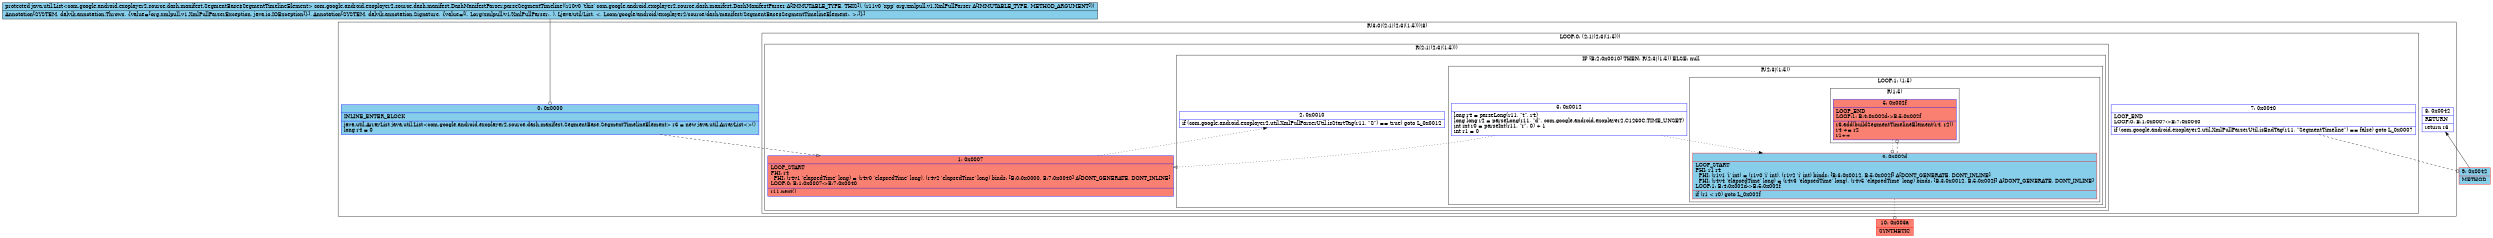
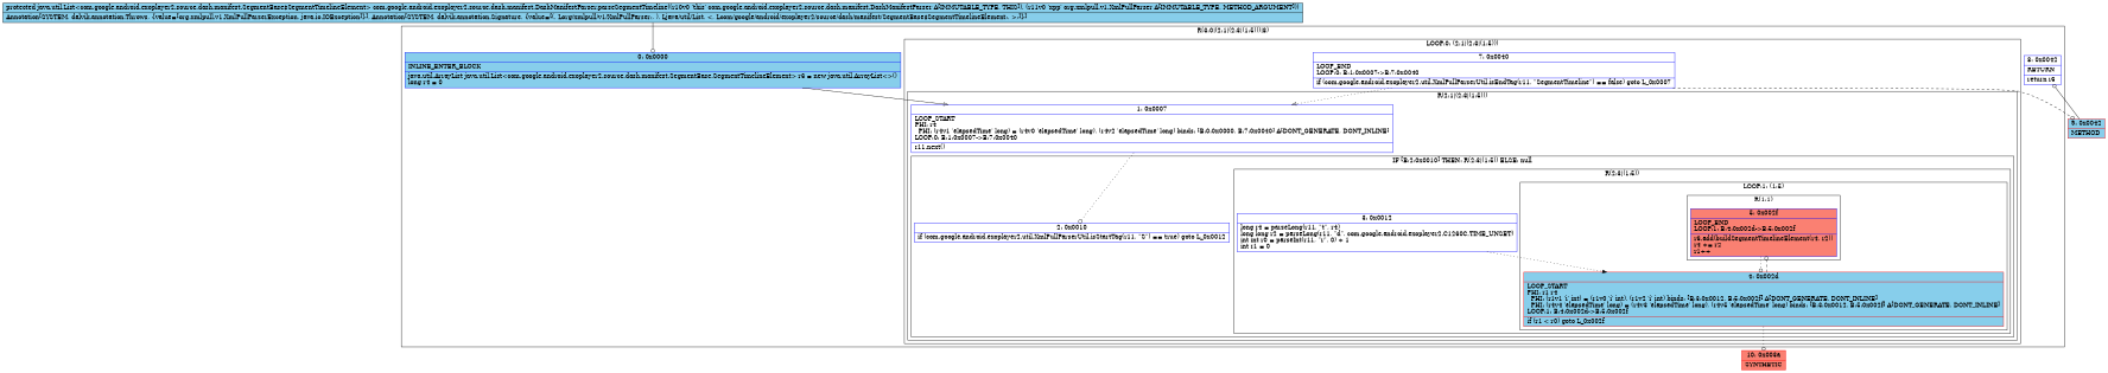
  digraph {
    node [color=blue fillcolor=white shape=record style=filled]
    edge [arrowhead=odot style=dotted]
    n1 [fillcolor=salmon label="{5\:\ 0x002f|LOOP_END\lLOOP:1: B:4:0x002d\-\>B:5:0x002f\l|r6.add(buildSegmentTimelineElement(r4, r2))\lr4 += r2\lr1++\l}"]
    n2 [color=red fillcolor=skyblue label="{4\:\ 0x002d|LOOP_START\lPHI: r1 r4 \l  PHI: (r1v1 'i' int) = (r1v0 'i' int), (r1v2 'i' int) binds: [B:3:0x0012, B:5:0x002f] A[DONT_GENERATE, DONT_INLINE]\l  PHI: (r4v4 'elapsedTime' long) = (r4v3 'elapsedTime' long), (r4v5 'elapsedTime' long) binds: [B:3:0x0012, B:5:0x002f] A[DONT_GENERATE, DONT_INLINE]\lLOOP:1: B:4:0x002d\-\>B:5:0x002f\l|if (r1 \< r0) goto L_0x002f\l}"]
    n3 [label="{3\:\ 0x0012|long r4 = parseLong(r11, \"t\", r4)\llong long r2 = parseLong(r11, \"d\", com.google.android.exoplayer2.C1260C.TIME_UNSET)\lint int r0 = parseInt(r11, \"r\", 0) + 1\lint r1 = 0\l}"]
    n4 [label="{2\:\ 0x0010|if (com.google.android.exoplayer2.util.XmlPullParserUtil.isStartTag(r11, \"S\") == true) goto L_0x0012\l}"]
-   n5 [fillcolor=salmon label="{1\:\ 0x0007|LOOP_START\lPHI: r4 \l  PHI: (r4v1 'elapsedTime' long) = (r4v0 'elapsedTime' long), (r4v2 'elapsedTime' long) binds: [B:0:0x0000, B:7:0x0040] A[DONT_GENERATE, DONT_INLINE]\lLOOP:0: B:1:0x0007\-\>B:7:0x0040\l|r11.next()\l}"]
+   n5 [label="{1\:\ 0x0007|LOOP_START\lPHI: r4 \l  PHI: (r4v1 'elapsedTime' long) = (r4v0 'elapsedTime' long), (r4v2 'elapsedTime' long) binds: [B:0:0x0000, B:7:0x0040] A[DONT_GENERATE, DONT_INLINE]\lLOOP:0: B:1:0x0007\-\>B:7:0x0040\l|r11.next()\l}"]
    n6 [label="{7\:\ 0x0040|LOOP_END\lLOOP:0: B:1:0x0007\-\>B:7:0x0040\l|if (com.google.android.exoplayer2.util.XmlPullParserUtil.isEndTag(r11, \"SegmentTimeline\") == false) goto L_0x0007\l}"]
    n7 [fillcolor=skyblue label="{0\:\ 0x0000|INLINE_ENTER_BLOCK\l|java.util.ArrayList java.util.List\<com.google.android.exoplayer2.source.dash.manifest.SegmentBase.SegmentTimelineElement\> r6 = new java.util.ArrayList\<\>()\llong r4 = 0\l}"]
    n8 [label="{8\:\ 0x0042|RETURN\l|return r6\l}"]
    n9 [color=red fillcolor=salmon label="{10\:\ 0x003a|SYNTHETIC\l}"]
    n10 [color=red fillcolor=skyblue label="{9\:\ 0x0042|METHOD\l}"]
    n11 [fillcolor=skyblue label="{protected java.util.List\<com.google.android.exoplayer2.source.dash.manifest.SegmentBase$SegmentTimelineElement\> com.google.android.exoplayer2.source.dash.manifest.DashManifestParser.parseSegmentTimeline((r10v0 'this' com.google.android.exoplayer2.source.dash.manifest.DashManifestParser A[IMMUTABLE_TYPE, THIS]), (r11v0 'xpp' org.xmlpull.v1.XmlPullParser A[IMMUTABLE_TYPE, METHOD_ARGUMENT]))  | Annotation[SYSTEM, dalvik.annotation.Throws, \{value=[org.xmlpull.v1.XmlPullParserException, java.io.IOException]\}], Annotation[SYSTEM, dalvik.annotation.Signature, \{value=[(, Lorg\/xmlpull\/v1\/XmlPullParser;, ), Ljava\/util\/List, \<, Lcom\/google\/android\/exoplayer2\/source\/dash\/manifest\/SegmentBase$SegmentTimelineElement;, \>;]\}]\l}" color=""]
    subgraph cluster_1 {
      label="R(3:0|(2:1|(2:3|(1:5)))|8)"
      n7
      n8
      subgraph cluster_2 {
        label="LOOP:0: (2:1|(2:3|(1:5)))"
        n6
        subgraph cluster_3 {
          label="R(2:1|(2:3|(1:5)))"
          n5
          subgraph cluster_4 {
            label="IF [B:2:0x0010] THEN: R(2:3|(1:5)) ELSE: null"
            n4
            subgraph cluster_5 {
              label="R(2:3|(1:5))"
              n3
              subgraph cluster_6 {
                label="LOOP:1: (1:5)"
                n2
                subgraph cluster_7 {
-                 label="R(1:5)"
+                 label="R(1:1)"
                  n1
                }
              }
            }
          }
        }
      }
    }
    n1 -> n2
    n2 -> n1 [style=dashed]
    n2 -> n9
    n3 -> n2 [arrowhead=normal]
-   n5 -> n4 [arrowhead=normal]
-   n3 -> n5 [arrowhead=onormal]
+   n5 -> n4
+   n6 -> n5 [arrowhead=onormal]
    n6 -> n10 [style=dashed]
-   n7 -> n5 [arrowhead=onormal style=dashed]
-   n10 -> n8 [arrowhead=normal style=solid]
+   n7 -> n5 [arrowhead=onormal style=solid]
+   n10 -> n8 [style=solid]
    n11 -> n7 [style=solid]
  }
